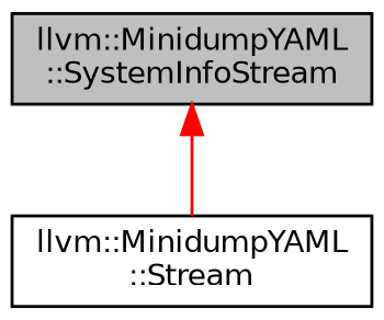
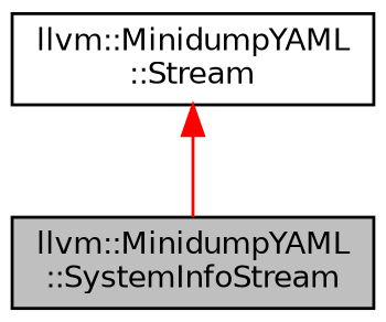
  digraph {
    node [color=black fontname=Helvetica fontsize=10 shape=record]
    n1 [fillcolor=grey75 fontcolor=black height=0.2 label="llvm::MinidumpYAML\l::SystemInfoStream" style=filled width=0.4]
    n2 [height=0.2 label="llvm::MinidumpYAML\l::Stream" width=0.4]
-   n1 -> n2 [color=red dir=back fontname=Helvetica fontsize=10 labelfontname=Helvetica labelfontsize=10 style=solid]
+   n2 -> n1 [color=red dir=back fontname=Helvetica fontsize=10 labelfontname=Helvetica labelfontsize=10 style=solid]
  }
